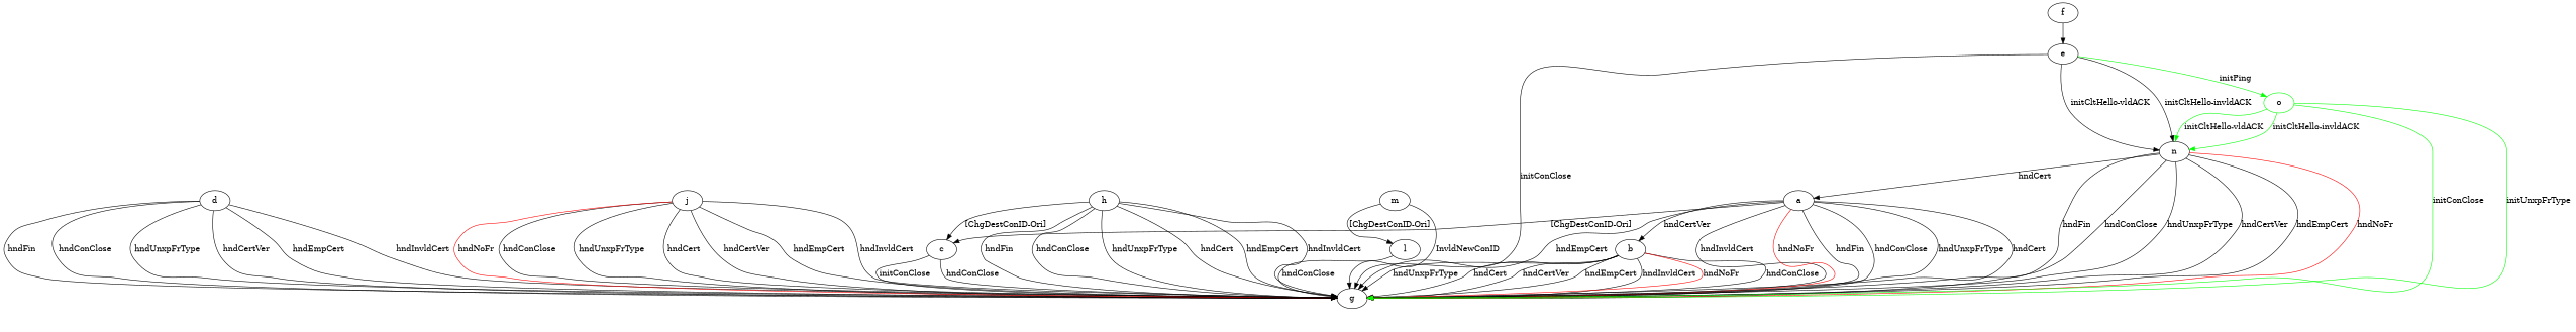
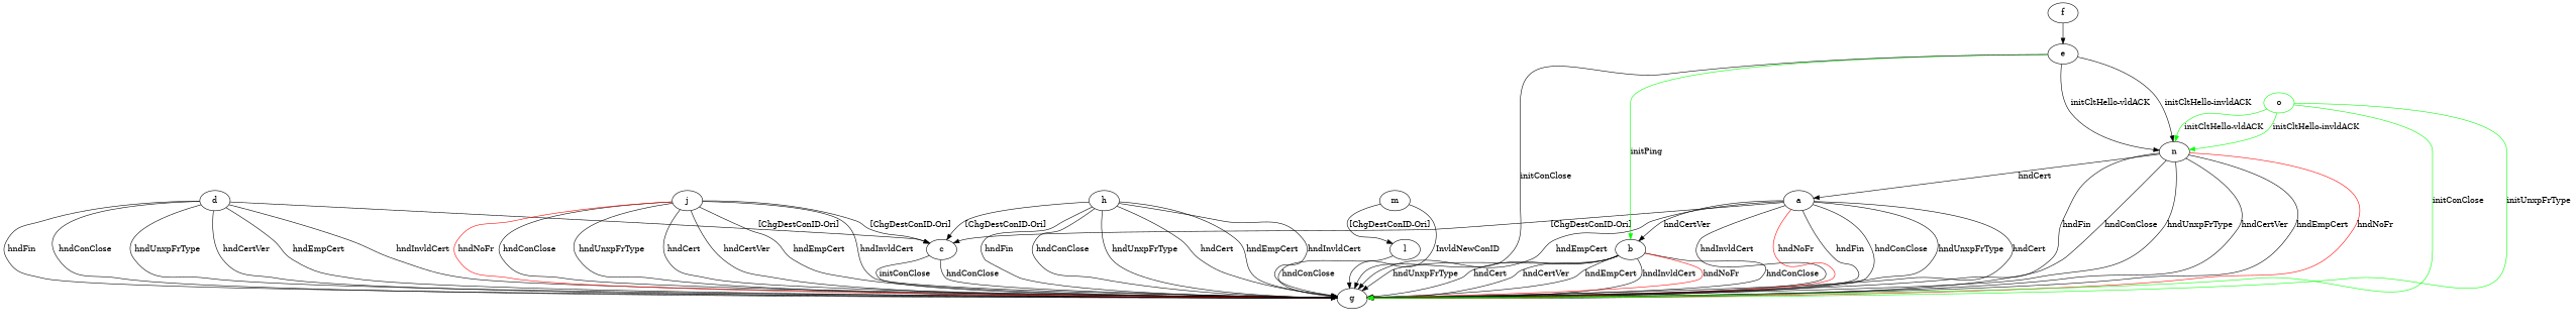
  digraph {
    a
    b
    c
    g
    m
    l
    d
    e
    n
    o [color=green]
    j
    f
    h
    a -> b [label="hndCertVer "]
    a -> c [label="[ChgDestConID-Ori] "]
    a -> g [label="hndFin "]
    a -> g [label="hndConClose "]
    a -> g [label="hndUnxpFrType "]
    a -> g [label="hndCert "]
    a -> g [label="hndEmpCert "]
    a -> g [label="hndInvldCert "]
    a -> g [color=red label="hndNoFr "]
    b -> g [label="hndConClose "]
    b -> g [label="hndUnxpFrType "]
    b -> g [label="hndCert "]
    b -> g [label="hndCertVer "]
    b -> g [label="hndEmpCert "]
    b -> g [label="hndInvldCert "]
    b -> g [color=red label="hndNoFr "]
    c -> g [label="initConClose "]
    c -> g [label="hndConClose "]
    m -> g [label="InvldNewConID "]
    m -> l [label="[ChgDestConID-Ori] "]
    l -> g [label="hndConClose "]
+   d -> c [label="[ChgDestConID-Ori] "]
    d -> g [label="hndFin "]
    d -> g [label="hndConClose "]
    d -> g [label="hndUnxpFrType "]
    d -> g [label="hndCertVer "]
    d -> g [label="hndEmpCert "]
    d -> g [label="hndInvldCert "]
    e -> g [label="initConClose "]
    e -> n [label="initCltHello-vldACK "]
    e -> n [label="initCltHello-invldACK "]
-   e -> o [color=green label="initPing "]
+   e -> b [color=green label="initPing "]
    n -> a [label="hndCert "]
    n -> g [label="hndFin "]
    n -> g [label="hndConClose "]
    n -> g [label="hndUnxpFrType "]
    n -> g [label="hndCertVer "]
    n -> g [label="hndEmpCert "]
    n -> g [color=red label="hndNoFr "]
    o -> g [color=green label="initConClose "]
    o -> g [color=green label="initUnxpFrType "]
    o -> n [color=green label="initCltHello-vldACK "]
    o -> n [color=green label="initCltHello-invldACK "]
+   j -> c [label="[ChgDestConID-Ori] "]
    j -> g [label="hndConClose "]
    j -> g [label="hndUnxpFrType "]
    j -> g [label="hndCert "]
    j -> g [label="hndCertVer "]
    j -> g [label="hndEmpCert "]
    j -> g [label="hndInvldCert "]
    j -> g [color=red label="hndNoFr "]
    f -> e
    h -> c [label="[ChgDestConID-Ori] "]
    h -> g [label="hndFin "]
    h -> g [label="hndConClose "]
    h -> g [label="hndUnxpFrType "]
    h -> g [label="hndCert "]
    h -> g [label="hndEmpCert "]
    h -> g [label="hndInvldCert "]
  }
